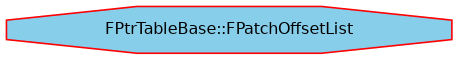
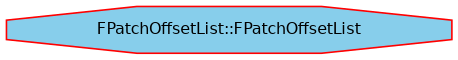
  digraph {
    rankdir=LR
    fontname="DejaVu Sans"
-   n1 [color=red fillcolor=skyblue fontname="DejaVu Sans" fontsize=10 height=0.2 label="FPtrTableBase::FPatchOffsetList" shape=octagon style=filled width=0.4]
+   n1 [color=red fillcolor=skyblue fontname="DejaVu Sans" fontsize=10 height=0.2 label="FPatchOffsetList::FPatchOffsetList" shape=octagon style=filled width=0.4]
  }
